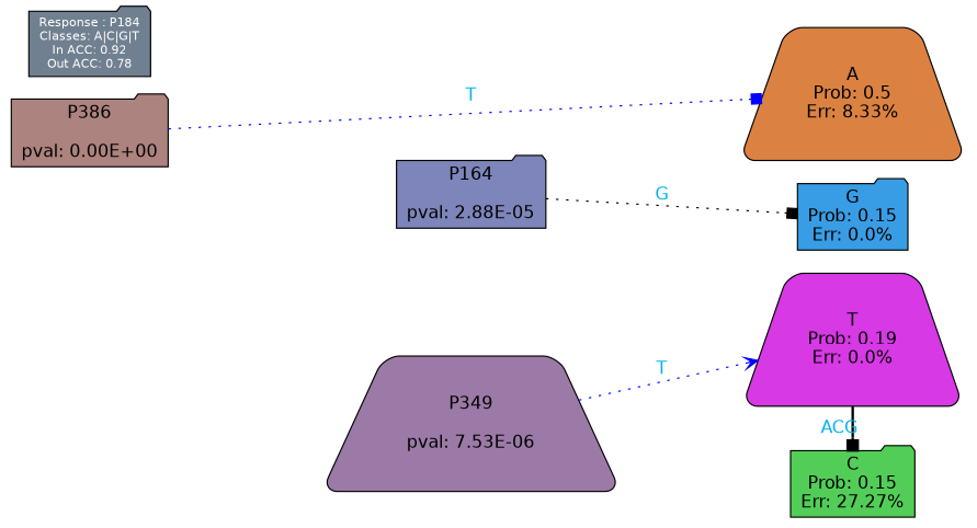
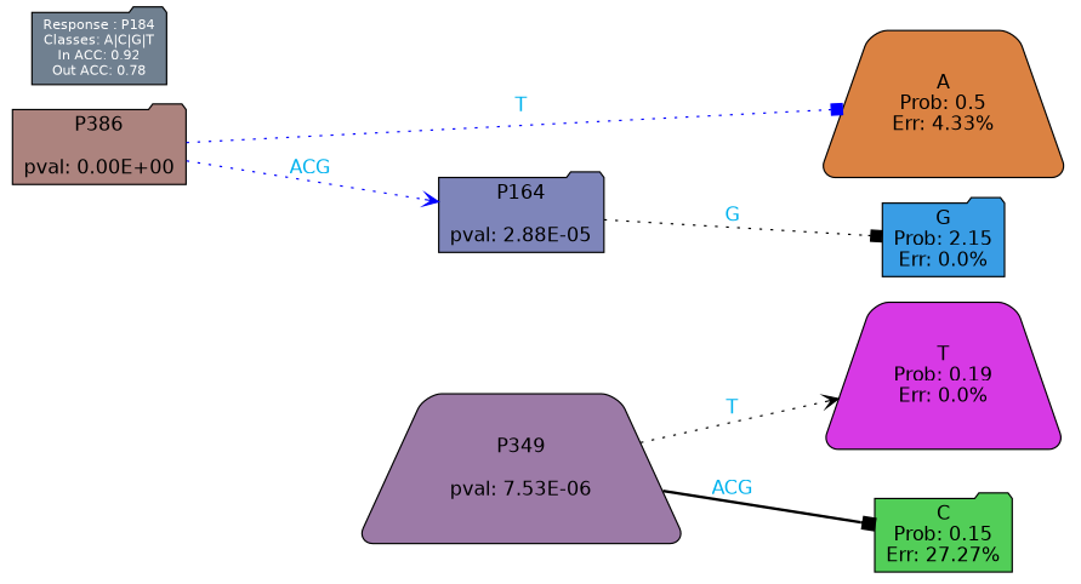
  digraph {
    rankdir=LR
    ranksep=equally
    splines=polylines
    node [color=black fontname=helvetica shape=folder style="filled, rounded"]
    edge [arrowhead=box color=black fontcolor=deepskyblue2 fontname=helvetica style=dotted]
    n1 [fillcolor="#52ce58" label="C\nProb: 0.15\nErr: 27.27%"]
    n2 [fillcolor="#d739e5" label="T\nProb: 0.19\nErr: 0.0%" shape=trapezium]
-   n3 [fillcolor="#399de5" label="G\nProb: 0.15\nErr: 0.0%"]
-   n4 [fillcolor="#db8242" label="A\nProb: 0.5\nErr: 8.33%" shape=trapezium]
+   n3 [fillcolor="#399de5" label="G\nProb: 2.15\nErr: 0.0%"]
+   n4 [fillcolor="#db8242" label="A\nProb: 0.5\nErr: 4.33%" shape=trapezium]
    n5 [align=left fillcolor=slategray fontcolor=white fontsize=10 label="Response : P184\nClasses: A|C|G|T\nIn ACC: 0.92\nOut ACC: 0.78\n" style=filled]
    n6 [fillcolor="#ac837e" label="P386\n\npval: 0.00E+00"]
    n7 [fillcolor="#7e85ba" label="P164\n\npval: 2.88E-05"]
    n8 [fillcolor="#9c7aa7" label="P349\n\npval: 7.53E-06" shape=trapezium]
    subgraph sub_1 {
      rank=same
      n1
      n2
      n3
      n4
    }
    subgraph sub_2 {
      rank=same
      n5
      n6
    }
    n6 -> n4 [color=blue label=T]
+   n6 -> n7 [arrowhead=vee color=blue label=ACG]
    n7 -> n3 [label=G]
-   n2 -> n1 [label=ACG style=bold]
-   n8 -> n2 [arrowhead=vee color=blue label=T]
+   n8 -> n1 [label=ACG style=bold]
+   n8 -> n2 [arrowhead=vee label=T]
  }
